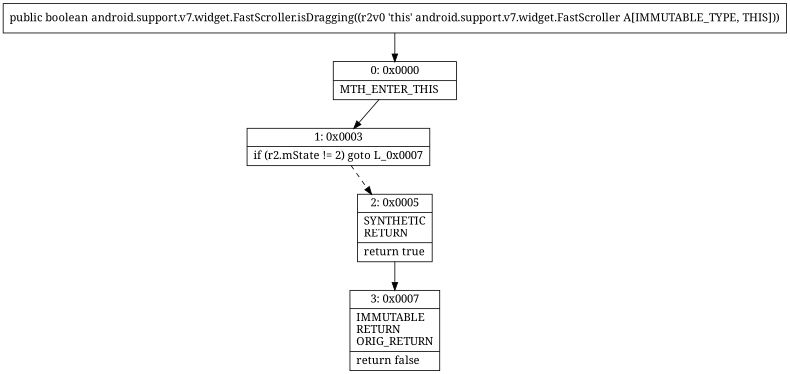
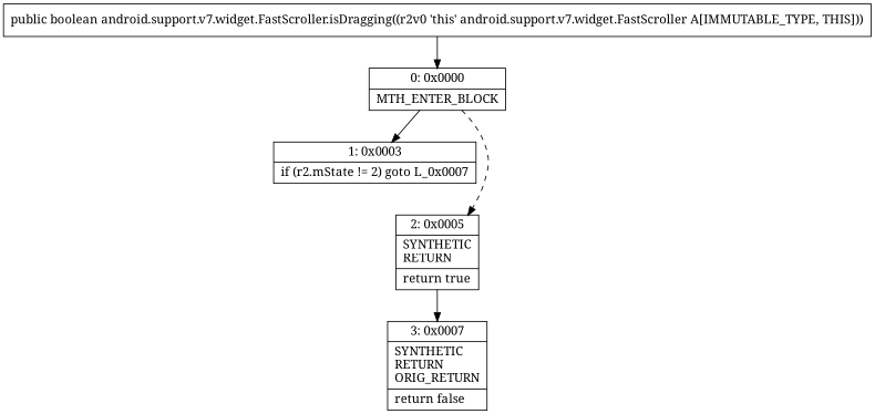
  digraph {
    fontname="Noto Serif"
    node [fontname="Noto Serif" shape=record]
    edge [fontname="Noto Serif"]
-   n1 [label="{0\:\ 0x0000|MTH_ENTER_THIS\l}"]
+   n1 [label="{0\:\ 0x0000|MTH_ENTER_BLOCK\l}"]
    n2 [label="{1\:\ 0x0003|if (r2.mState != 2) goto L_0x0007\l}"]
    n3 [label="{2\:\ 0x0005|SYNTHETIC\lRETURN\l|return true\l}"]
-   n4 [label="{3\:\ 0x0007|IMMUTABLE\lRETURN\lORIG_RETURN\l|return false\l}"]
+   n4 [label="{3\:\ 0x0007|SYNTHETIC\lRETURN\lORIG_RETURN\l|return false\l}"]
    n5 [label="{public boolean android.support.v7.widget.FastScroller.isDragging((r2v0 'this' android.support.v7.widget.FastScroller A[IMMUTABLE_TYPE, THIS])) }"]
    n1 -> n2
-   n2 -> n3 [style=dashed]
+   n1 -> n3 [style=dashed]
    n3 -> n4
    n5 -> n1
  }
